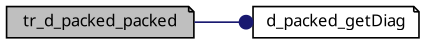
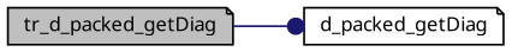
  digraph {
    rankdir=LR
    node [color=black fontname="FreeSans.ttf" fontsize=10 shape=note style=filled]
-   n1 [fillcolor=grey75 fontcolor=black height=0.2 label=tr_d_packed_packed width=0.4]
+   n1 [fillcolor=grey75 fontcolor=black height=0.2 label=tr_d_packed_getDiag width=0.4]
    n2 [fillcolor=white height=0.2 label=d_packed_getDiag width=0.4]
    n1 -> n2 [color=midnightblue fontname="FreeSans.ttf" fontsize=10 labelfontname="FreeSans.ttf" labelfontsize=10 style=solid arrowhead=dot]
  }
